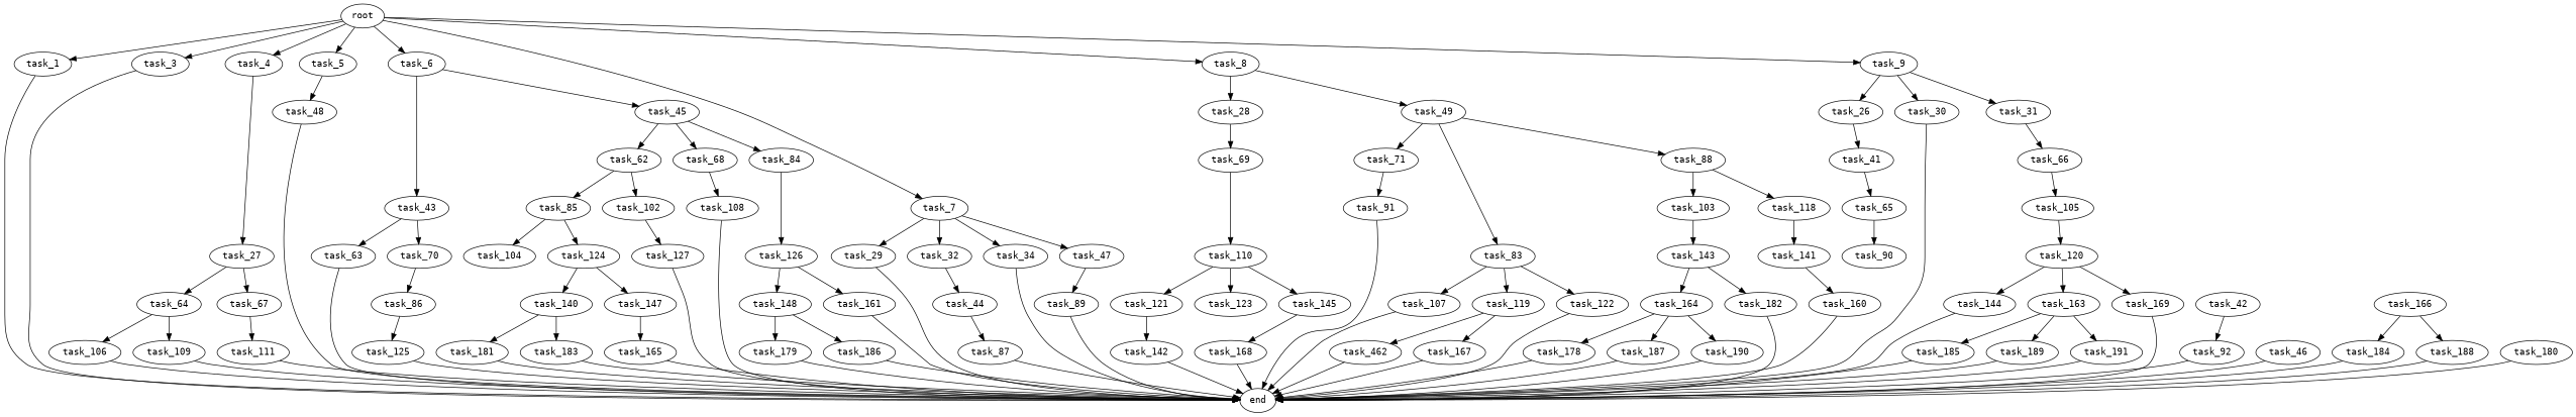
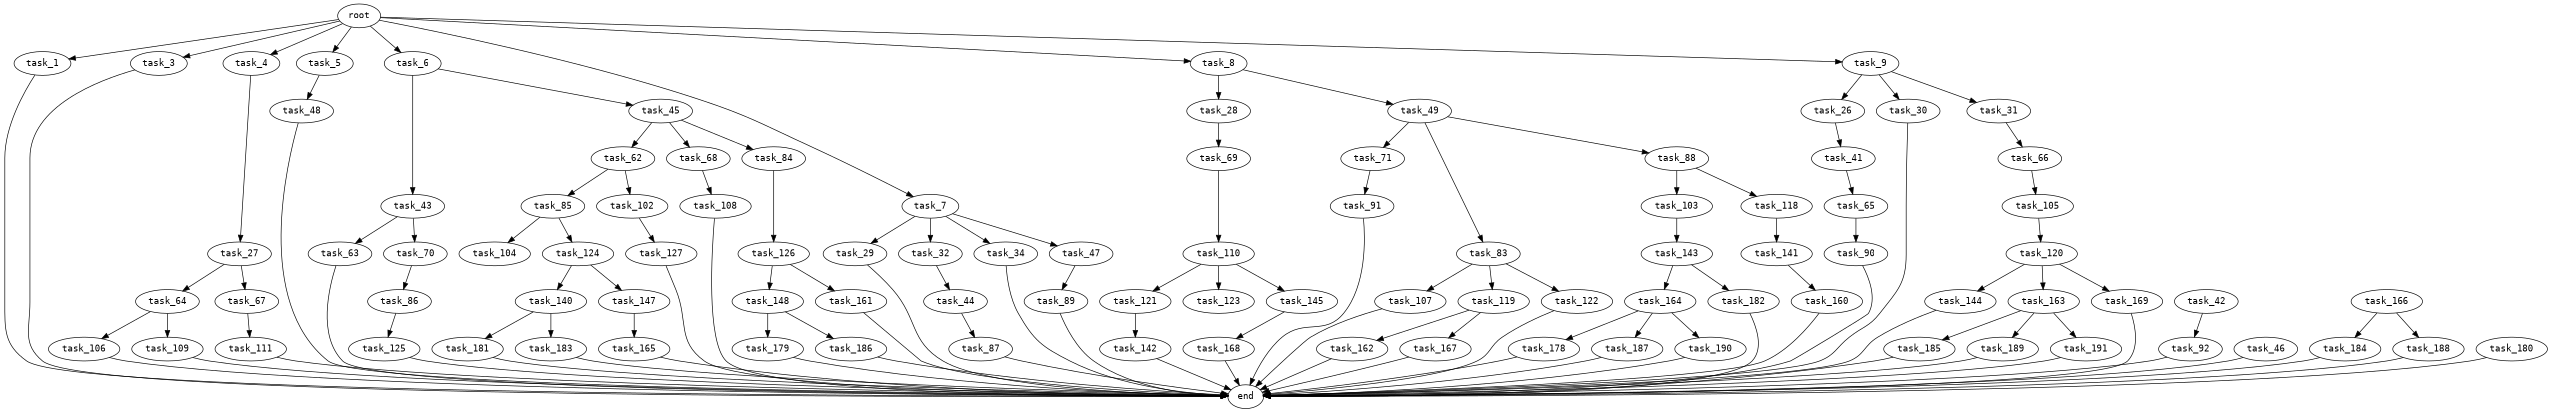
  digraph {
    fontname="DejaVu Sans Mono"
    node [fontname="DejaVu Sans Mono"]
    edge [fontname="DejaVu Sans Mono"]
    root
    task_1
    task_3
    task_4
    task_5
    task_6
    task_7
    task_8
    task_9
    end
    task_27
    task_48
    task_43
    task_45
    task_29
    task_32
    task_34
    task_47
    task_28
    task_49
    task_26
    task_30
    task_31
    task_42
    task_92
    task_46
    task_64
    task_67
    task_63
    task_70
    task_62
    task_68
    task_84
    task_44
    task_89
    task_69
    task_71
    task_83
    task_88
    task_41
    task_66
    task_65
    task_106
    task_109
    task_111
    task_110
    task_105
    task_87
    task_90
    task_86
    task_85
    task_102
    task_108
    task_126
    task_91
    task_107
    task_119
    task_122
    task_103
    task_118
    task_104
    task_124
    task_127
    task_120
    task_121
    task_123
    task_145
    task_125
-   task_162 [label=task_462]
+   task_162
    task_167
    task_148
    task_161
    task_140
    task_147
    task_143
    task_141
    task_164
    task_182
    task_144
    task_163
    task_169
    task_142
    task_168
    task_160
    task_185
    task_189
    task_191
    task_181
    task_183
    task_165
    task_179
    task_186
    task_178
    task_187
    task_190
    task_166
    task_184
    task_188
    task_180
    root -> task_1
    root -> task_3
    root -> task_4
    root -> task_5
    root -> task_6
    root -> task_7
    root -> task_8
    root -> task_9
    task_1 -> end
    task_3 -> end
    task_4 -> task_27
    task_5 -> task_48
    task_6 -> task_43
    task_6 -> task_45
    task_7 -> task_29
    task_7 -> task_32
    task_7 -> task_34
    task_7 -> task_47
    task_8 -> task_28
    task_8 -> task_49
    task_9 -> task_26
    task_9 -> task_30
    task_9 -> task_31
    task_27 -> task_64
    task_27 -> task_67
    task_48 -> end
    task_43 -> task_63
    task_43 -> task_70
    task_45 -> task_62
    task_45 -> task_68
    task_45 -> task_84
    task_29 -> end
    task_32 -> task_44
    task_34 -> end
    task_47 -> task_89
    task_28 -> task_69
    task_49 -> task_71
    task_49 -> task_83
    task_49 -> task_88
    task_26 -> task_41
    task_30 -> end
    task_31 -> task_66
    task_42 -> task_92
    task_92 -> end
    task_46 -> end
    task_64 -> task_106
    task_64 -> task_109
    task_67 -> task_111
    task_63 -> end
    task_70 -> task_86
    task_62 -> task_85
    task_62 -> task_102
    task_68 -> task_108
    task_84 -> task_126
    task_44 -> task_87
    task_89 -> end
    task_69 -> task_110
    task_71 -> task_91
    task_83 -> task_107
    task_83 -> task_119
    task_83 -> task_122
    task_88 -> task_103
    task_88 -> task_118
    task_41 -> task_65
    task_66 -> task_105
    task_65 -> task_90
    task_106 -> end
    task_109 -> end
    task_111 -> end
    task_110 -> task_121
    task_110 -> task_123
    task_110 -> task_145
    task_105 -> task_120
    task_87 -> end
+   task_90 -> end
    task_86 -> task_125
    task_85 -> task_104
    task_85 -> task_124
    task_102 -> task_127
    task_108 -> end
    task_126 -> task_148
    task_126 -> task_161
    task_91 -> end
    task_107 -> end
    task_119 -> task_162
    task_119 -> task_167
    task_122 -> end
    task_103 -> task_143
    task_118 -> task_141
    task_124 -> task_140
    task_124 -> task_147
    task_127 -> end
    task_120 -> task_144
    task_120 -> task_163
    task_120 -> task_169
    task_121 -> task_142
    task_145 -> task_168
    task_125 -> end
    task_162 -> end
    task_167 -> end
    task_148 -> task_179
    task_148 -> task_186
    task_161 -> end
    task_140 -> task_181
    task_140 -> task_183
    task_147 -> task_165
    task_143 -> task_164
    task_143 -> task_182
    task_141 -> task_160
    task_164 -> task_178
    task_164 -> task_187
    task_164 -> task_190
    task_182 -> end
    task_144 -> end
    task_163 -> task_185
    task_163 -> task_189
    task_163 -> task_191
    task_169 -> end
    task_142 -> end
    task_168 -> end
    task_160 -> end
    task_185 -> end
    task_189 -> end
    task_191 -> end
    task_181 -> end
    task_183 -> end
    task_165 -> end
    task_179 -> end
    task_186 -> end
    task_178 -> end
    task_187 -> end
    task_190 -> end
    task_166 -> task_184
    task_166 -> task_188
    task_184 -> end
    task_188 -> end
    task_180 -> end
  }
